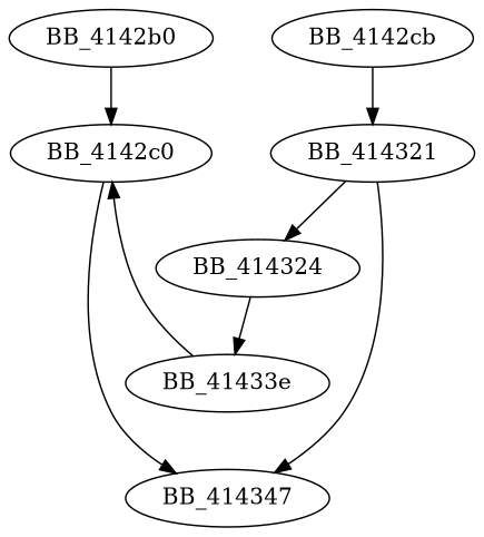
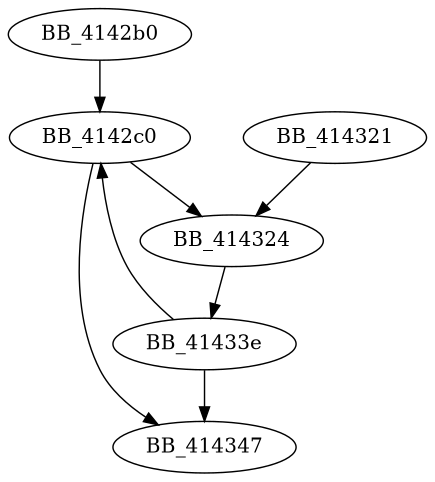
  digraph {
    BB_4142b0
    BB_4142c0
    BB_414324
    BB_414347
-   BB_4142cb
    BB_414321
    BB_41433e
    BB_4142b0 -> BB_4142c0
+   BB_4142c0 -> BB_414324
    BB_4142c0 -> BB_414347
    BB_414324 -> BB_41433e
-   BB_4142cb -> BB_414321
    BB_414321 -> BB_414324
    BB_41433e -> BB_4142c0
-   BB_414321 -> BB_414347
+   BB_41433e -> BB_414347
  }
